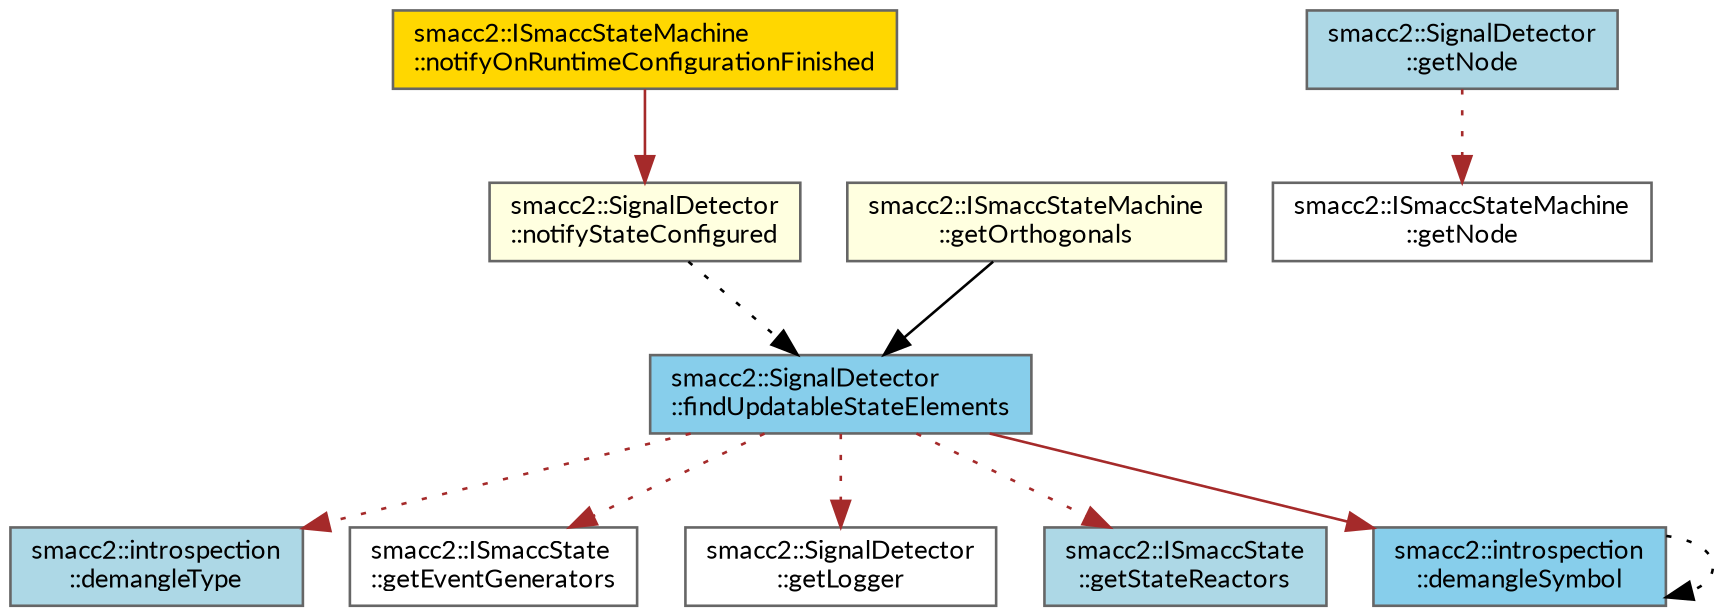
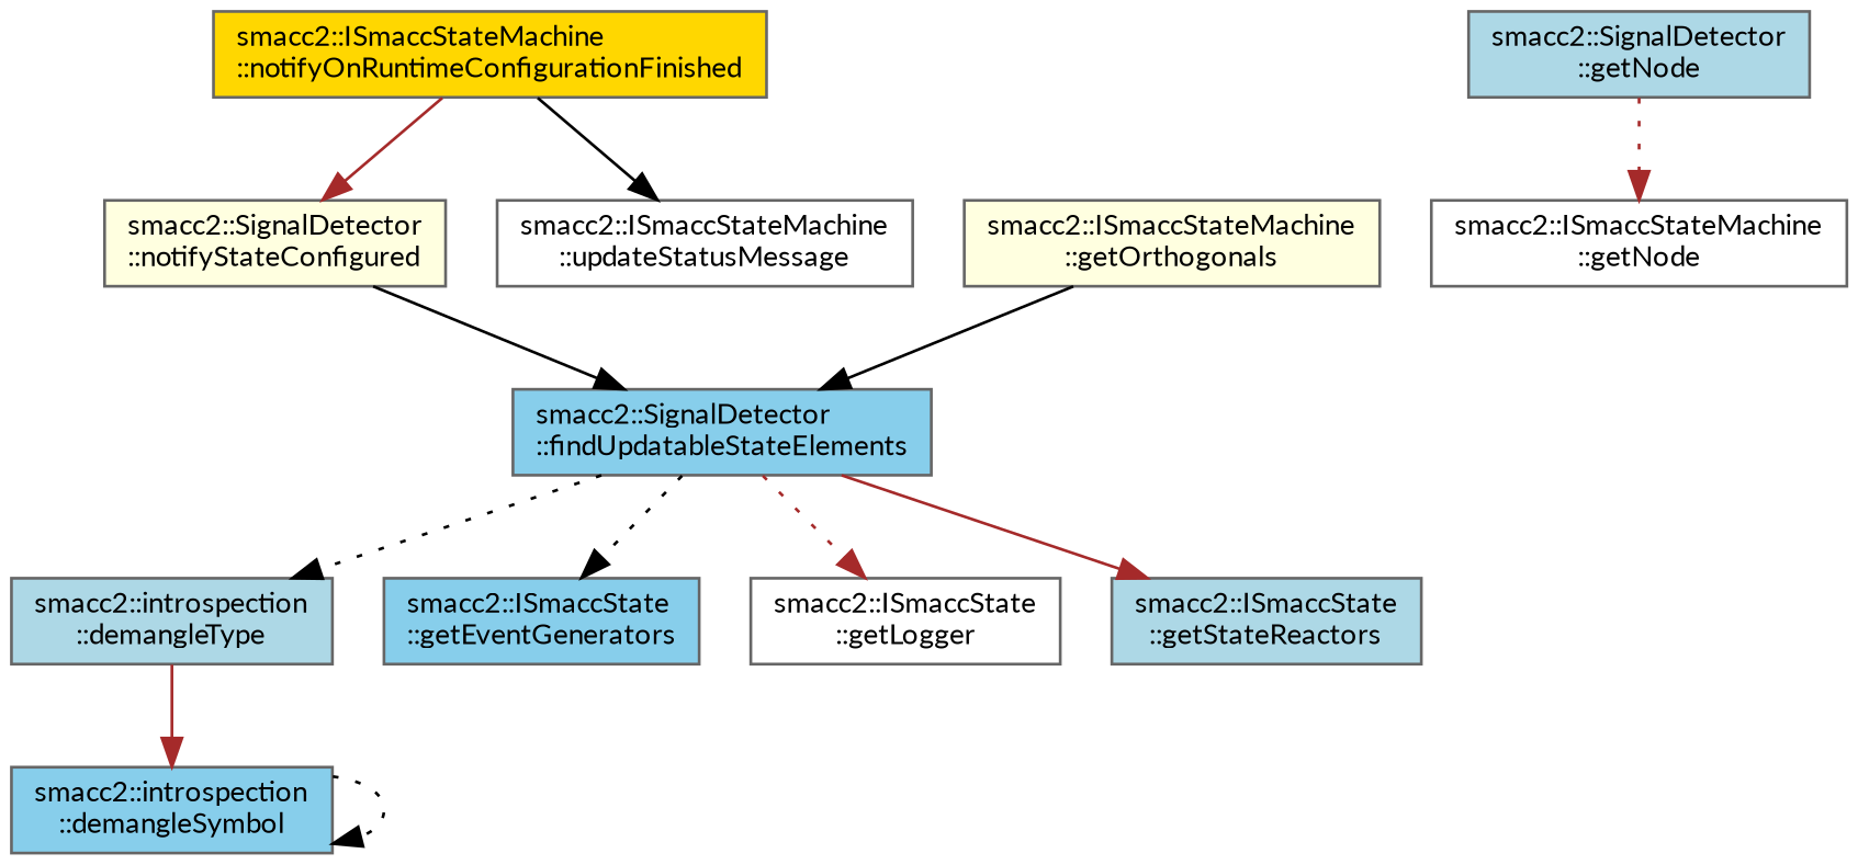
  digraph {
    fontname=Lato
    rankdir=TB
    node [color=grey40 fillcolor=white fontname=Lato fontsize=10 shape=box style=filled]
    edge [color=brown fontname=Lato fontsize=10 labelfontname=Helvetica labelfontsize=10 style=dotted]
    n1 [color=gray40 fillcolor=gold fontcolor=black height=0.2 label="smacc2::ISmaccStateMachine\l::notifyOnRuntimeConfigurationFinished" width=0.4]
    n2 [fillcolor=lightyellow height=0.2 label="smacc2::SignalDetector\l::notifyStateConfigured" width=0.4]
+   n3 [height=0.2 label="smacc2::ISmaccStateMachine\l::updateStatusMessage" width=0.4]
    n4 [fillcolor=skyblue height=0.2 label="smacc2::SignalDetector\l::findUpdatableStateElements" width=0.4]
    n5 [fillcolor=lightblue height=0.2 label="smacc2::introspection\l::demangleType" width=0.4]
-   n6 [height=0.2 label="smacc2::ISmaccState\l::getEventGenerators" width=0.4]
-   n7 [height=0.2 label="smacc2::SignalDetector\l::getLogger" width=0.4]
+   n6 [fillcolor=skyblue height=0.2 label="smacc2::ISmaccState\l::getEventGenerators" width=0.4]
+   n7 [height=0.2 label="smacc2::ISmaccState\l::getLogger" width=0.4]
    n8 [fillcolor=lightblue height=0.2 label="smacc2::ISmaccState\l::getStateReactors" width=0.4]
    n9 [fillcolor=skyblue height=0.2 label="smacc2::introspection\l::demangleSymbol" width=0.4]
    n10 [fillcolor=lightyellow height=0.2 label="smacc2::ISmaccStateMachine\l::getOrthogonals" width=0.4]
    n11 [fillcolor=lightblue height=0.2 label="smacc2::SignalDetector\l::getNode" width=0.4]
    n12 [height=0.2 label="smacc2::ISmaccStateMachine\l::getNode" width=0.4]
    n1 -> n2 [style=solid]
-   n2 -> n4 [color=black]
-   n4 -> n5
-   n4 -> n6
+   n1 -> n3 [color=black style=solid]
+   n2 -> n4 [color=black style=solid]
+   n4 -> n5 [color=black]
+   n4 -> n6 [color=black]
    n4 -> n7
-   n4 -> n8
-   n4 -> n9 [style=solid]
+   n4 -> n8 [style=solid]
+   n5 -> n9 [style=solid]
    n9 -> n9 [color=black]
    n10 -> n4 [color=black style=solid]
    n11 -> n12
  }
